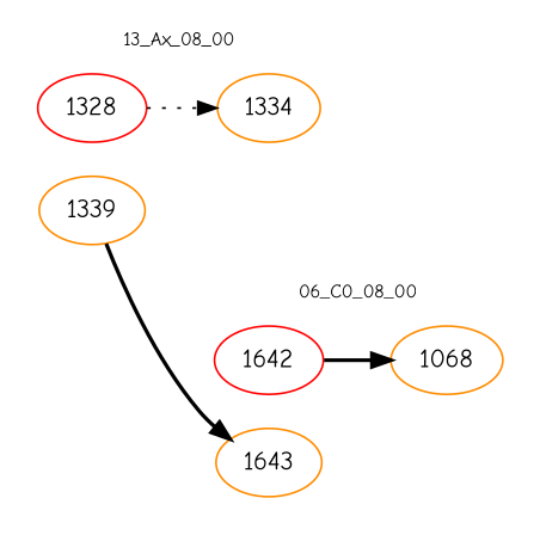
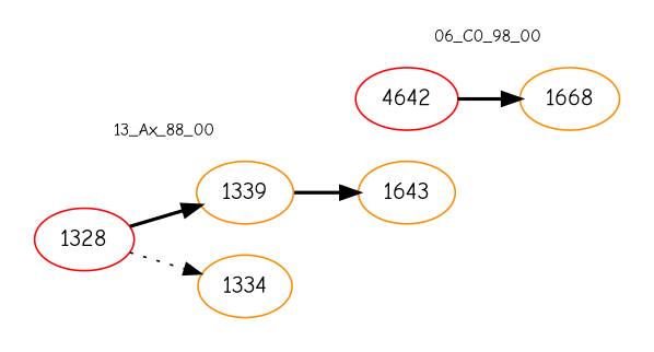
  digraph {
    fontname="Comic Neue"
    rankdir=LR
    node [color=darkorange fontname="Comic Neue"]
    edge [color=black fontname="Comic Neue" style=bold]
    n1 [color=red label=1328]
    n2 [label=1334]
    n3 [label=1339]
-   n4 [color=red label=1642]
+   n4 [color=red label=4642]
    n5 [label=1643]
-   n6 [label=1068]
+   n6 [label=1668]
    subgraph cluster_1 {
      color=white
      fontsize=10
-     label="13_Ax_08_00"
+     label="13_Ax_88_00"
      n1
      n2
      n3
    }
    subgraph cluster_2 {
      color=white
      fontsize=10
-     label="06_C0_08_00"
+     label="06_C0_98_00"
      n4
      n5
      n6
    }
    n1 -> n2 [style=dotted]
+   n1 -> n3
    n3 -> n5
    n4 -> n6
  }
